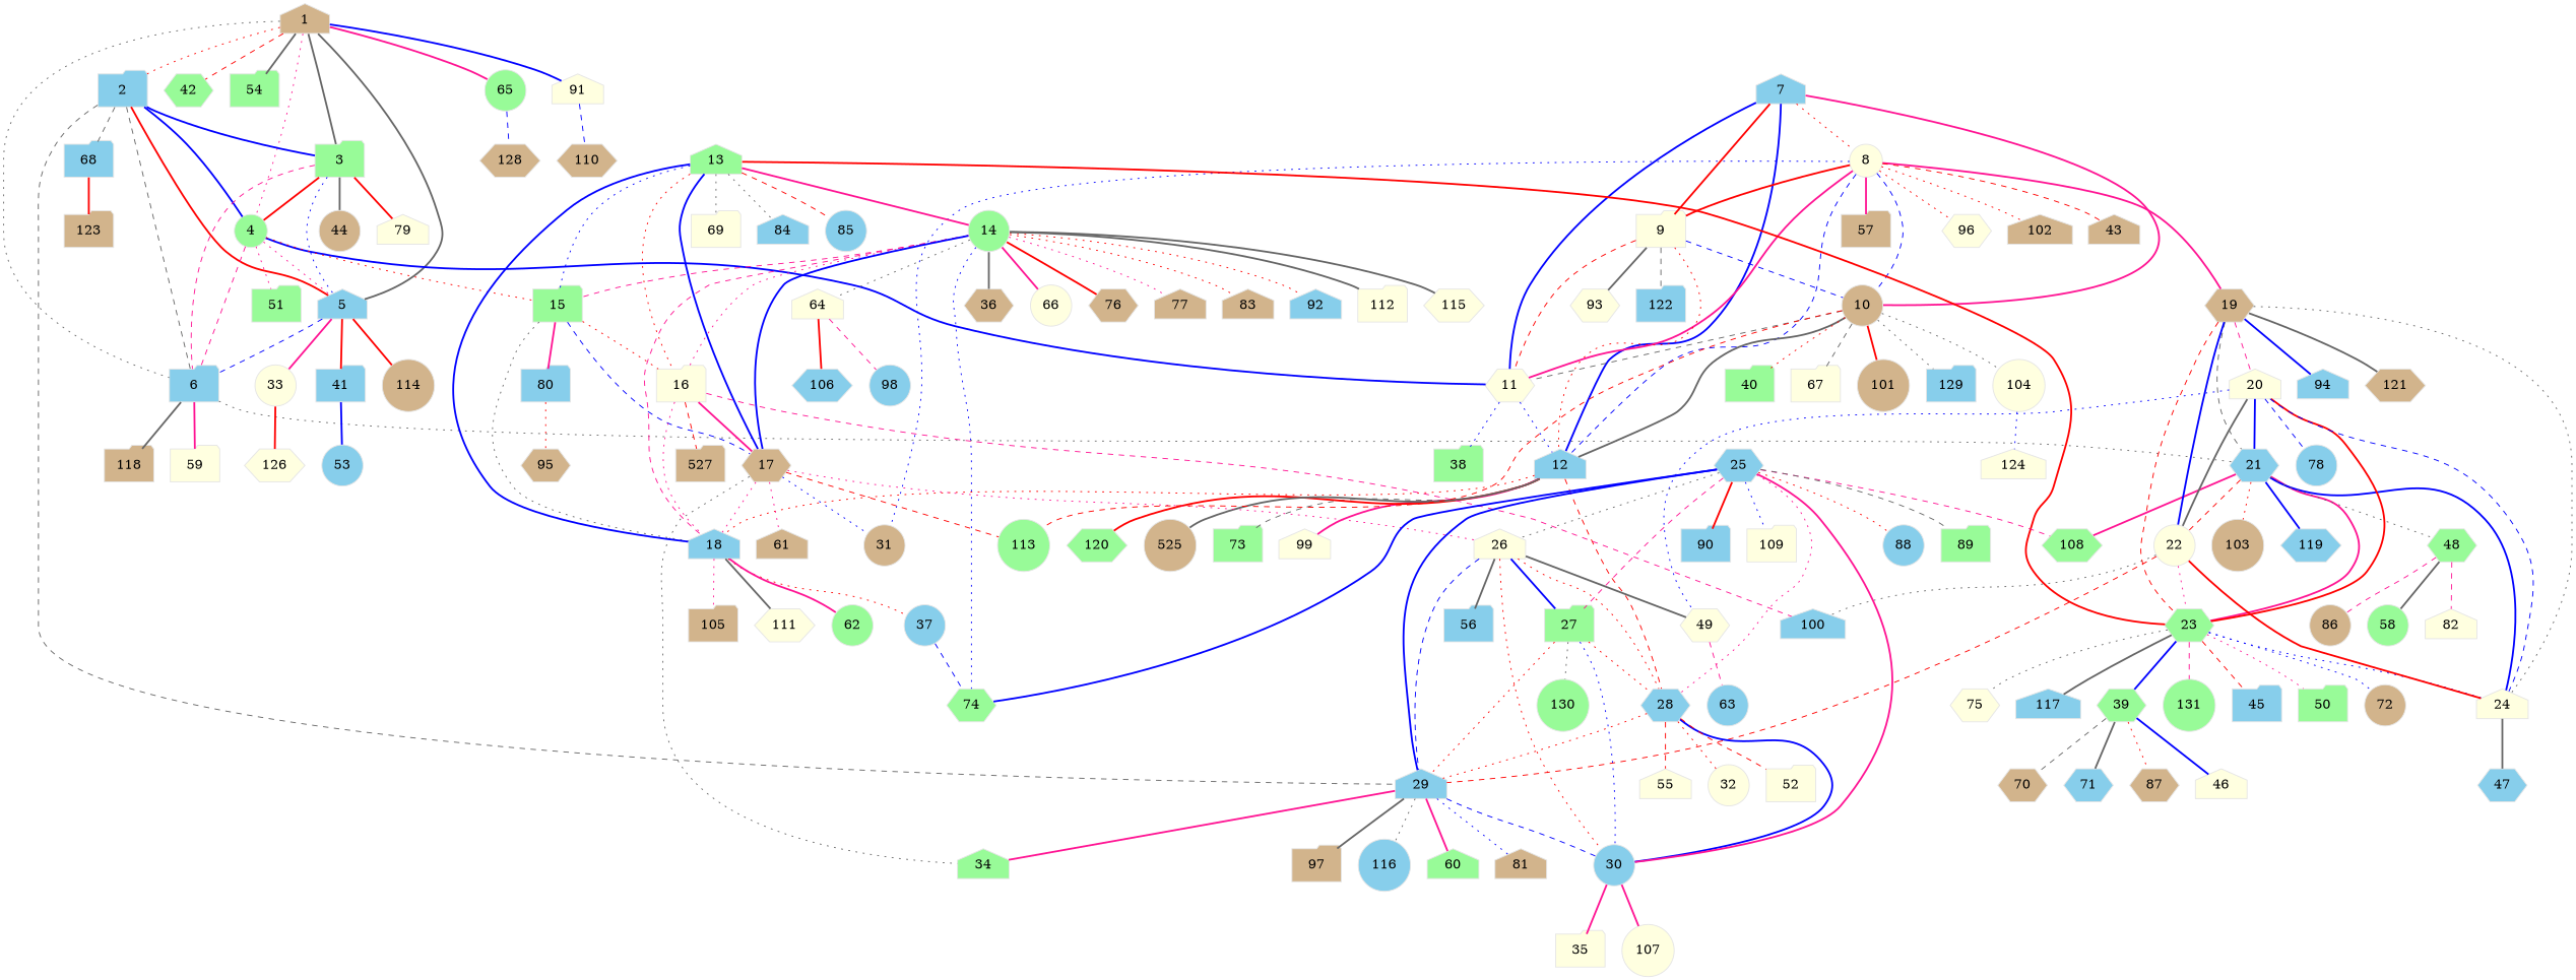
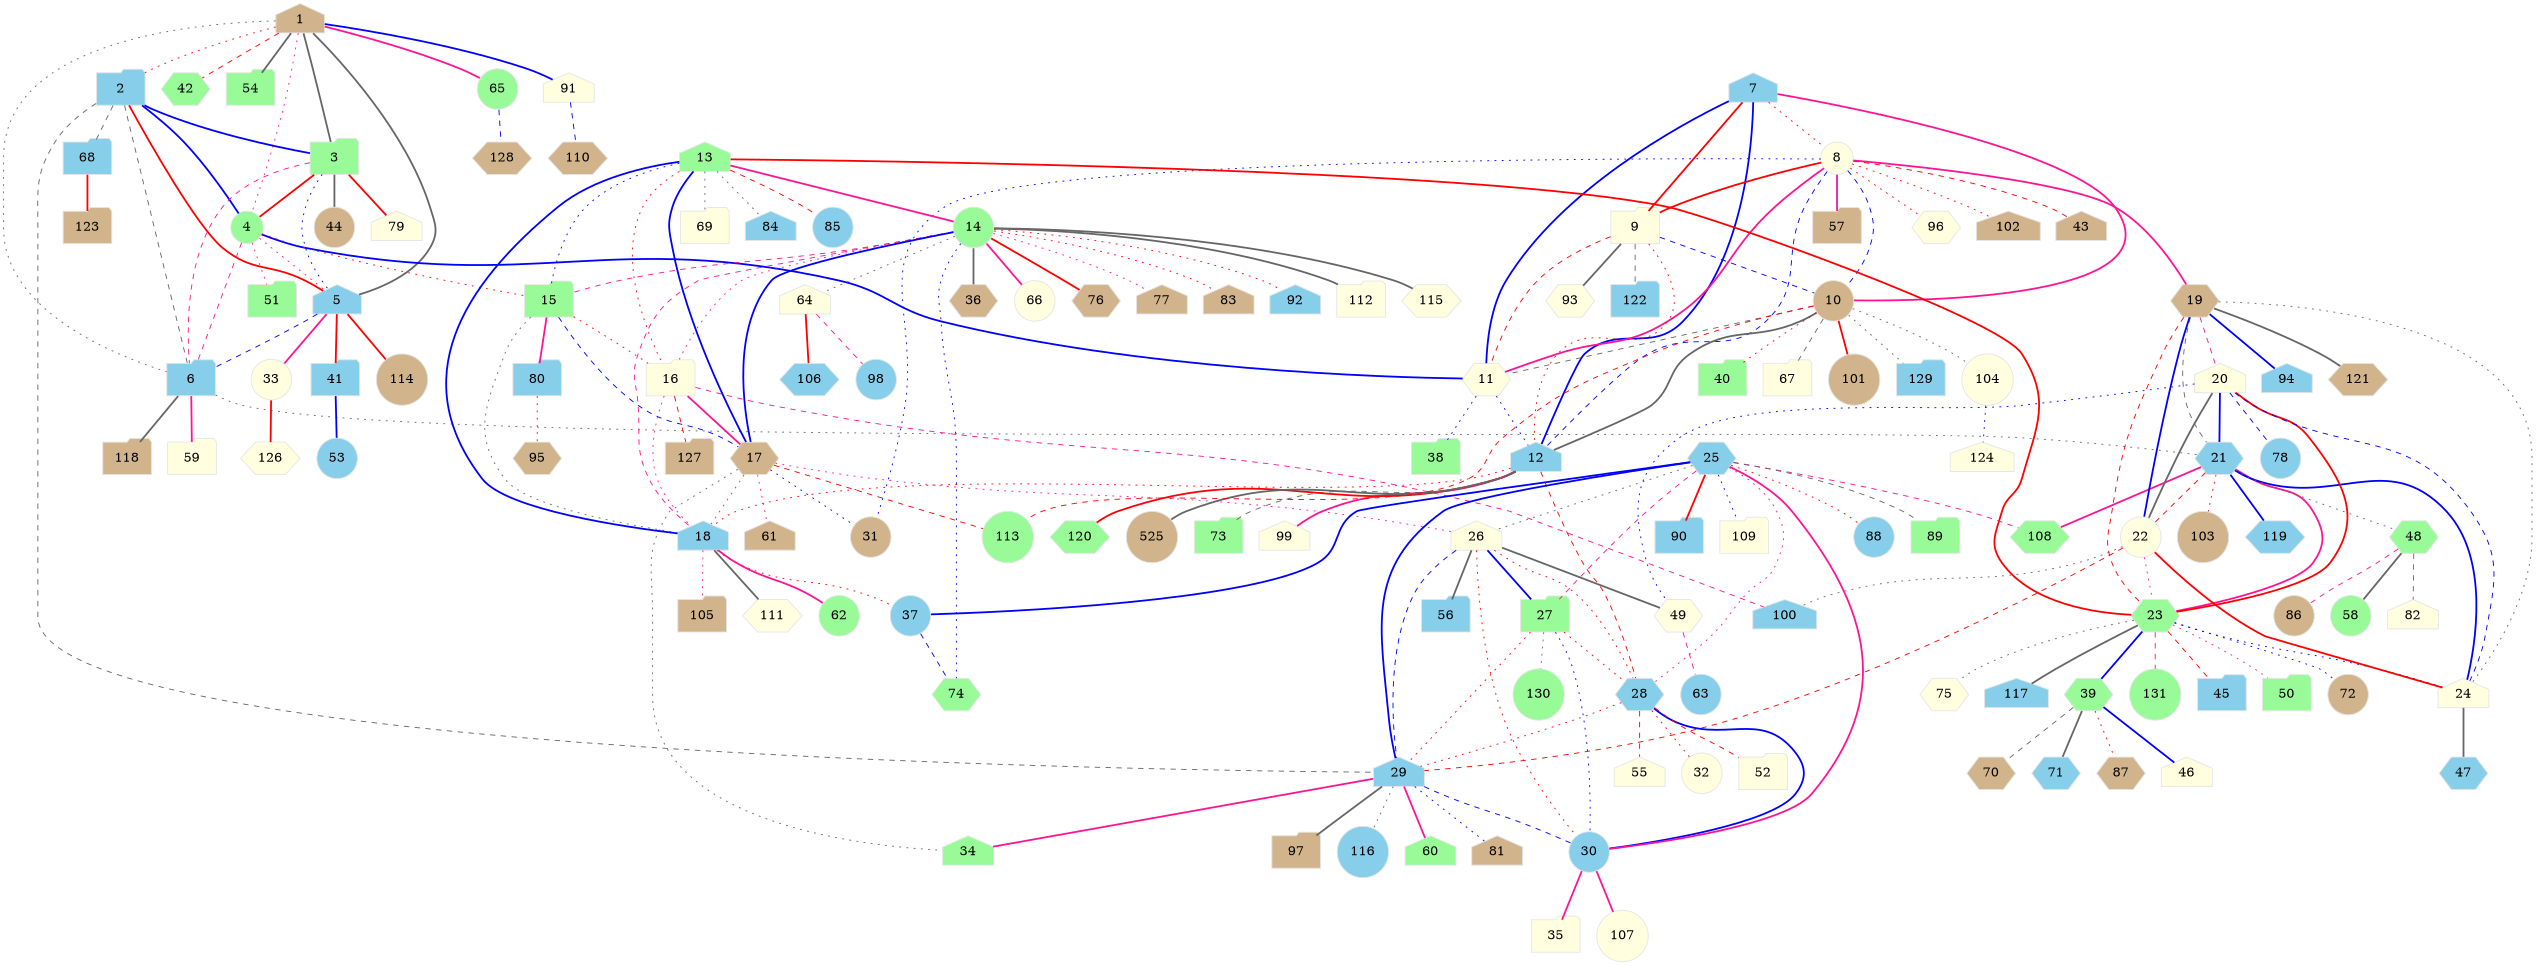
  graph {
    node [color=gray90 fillcolor=skyblue shape=folder style=filled]
    edge [color=red style=bold]
    1 [fillcolor=tan shape=house]
    2
    3 [fillcolor=palegreen]
    4 [fillcolor=palegreen shape=circle]
    5 [shape=house]
    6
    42 [fillcolor=palegreen shape=hexagon]
    54 [fillcolor=palegreen]
    65 [fillcolor=palegreen shape=circle]
    91 [fillcolor=lightyellow shape=house]
    29 [shape=house]
    68
    44 [fillcolor=tan shape=circle]
    79 [fillcolor=lightyellow shape=house]
    11 [fillcolor=lightyellow shape=hexagon]
    15 [fillcolor=palegreen]
    51 [fillcolor=palegreen]
    33 [fillcolor=lightyellow shape=circle]
    41
    114 [fillcolor=tan shape=circle]
    21 [shape=hexagon]
    59 [fillcolor=lightyellow]
    118 [fillcolor=tan]
    128 [fillcolor=tan shape=hexagon]
    110 [fillcolor=tan shape=hexagon]
    34 [fillcolor=palegreen shape=house]
    30 [shape=circle]
    60 [fillcolor=palegreen shape=house]
    81 [fillcolor=tan shape=house]
    97 [fillcolor=tan]
    116 [shape=circle]
    123 [fillcolor=tan]
    12 [shape=house]
    38 [fillcolor=palegreen]
    18 [shape=house]
    16 [fillcolor=lightyellow]
    17 [fillcolor=tan shape=hexagon]
    80
    126 [fillcolor=lightyellow shape=hexagon]
    53 [shape=circle]
    23 [fillcolor=palegreen shape=hexagon]
    22 [fillcolor=lightyellow shape=circle]
    24 [fillcolor=lightyellow shape=house]
    48 [fillcolor=palegreen shape=hexagon]
    103 [fillcolor=tan shape=circle]
    108 [fillcolor=palegreen shape=hexagon]
    119 [shape=hexagon]
    7 [shape=house]
    8 [fillcolor=lightyellow shape=circle]
    9 [fillcolor=lightyellow]
    10 [fillcolor=tan shape=circle]
    19 [fillcolor=tan shape=hexagon]
    31 [fillcolor=tan shape=circle]
    43 [fillcolor=tan shape=house]
    57 [fillcolor=tan]
    96 [fillcolor=lightyellow shape=hexagon]
    102 [fillcolor=tan shape=house]
    93 [fillcolor=lightyellow shape=hexagon]
    122
    40 [fillcolor=palegreen]
    67 [fillcolor=lightyellow]
    101 [fillcolor=tan shape=circle]
    104 [fillcolor=lightyellow shape=circle]
    113 [fillcolor=palegreen shape=circle]
    129
    28 [shape=hexagon]
    73 [fillcolor=palegreen]
    99 [fillcolor=lightyellow shape=house]
    120 [fillcolor=palegreen shape=hexagon]
    n70 [fillcolor=tan label=525 shape=circle]
    20 [fillcolor=lightyellow shape=house]
    94 [shape=house]
    121 [fillcolor=tan shape=hexagon]
    124 [fillcolor=lightyellow shape=house]
    37 [shape=circle]
    62 [fillcolor=palegreen shape=circle]
    105 [fillcolor=tan]
    111 [fillcolor=lightyellow shape=hexagon]
    32 [fillcolor=lightyellow shape=circle]
    52 [fillcolor=lightyellow]
    55 [fillcolor=lightyellow shape=house]
    13 [fillcolor=palegreen shape=house]
    14 [fillcolor=palegreen shape=circle]
    69 [fillcolor=lightyellow]
    84 [shape=house]
    85 [shape=circle]
    36 [fillcolor=tan shape=hexagon]
    64 [fillcolor=lightyellow shape=house]
    66 [fillcolor=lightyellow shape=circle]
    74 [fillcolor=palegreen shape=hexagon]
    76 [fillcolor=tan shape=hexagon]
    77 [fillcolor=tan shape=house]
    83 [fillcolor=tan shape=house]
    92 [shape=house]
    112 [fillcolor=lightyellow]
    115 [fillcolor=lightyellow shape=hexagon]
    100 [shape=house]
-   127 [fillcolor=tan label=527]
+   127 [fillcolor=tan]
    26 [fillcolor=lightyellow shape=house]
    61 [fillcolor=tan shape=house]
    39 [fillcolor=palegreen shape=hexagon]
    45
    50 [fillcolor=palegreen]
    72 [fillcolor=tan shape=circle]
    75 [fillcolor=lightyellow shape=hexagon]
    117 [shape=house]
    131 [fillcolor=palegreen shape=circle]
    98 [shape=circle]
    106 [shape=hexagon]
    95 [fillcolor=tan shape=hexagon]
    49 [fillcolor=lightyellow shape=hexagon]
    27 [fillcolor=palegreen]
    56
    78 [shape=circle]
    47 [shape=hexagon]
    63 [shape=circle]
    58 [fillcolor=palegreen shape=circle]
    82 [fillcolor=lightyellow shape=house]
    86 [fillcolor=tan shape=circle]
    46 [fillcolor=lightyellow shape=house]
    70 [fillcolor=tan shape=hexagon]
    71 [shape=hexagon]
    87 [fillcolor=tan shape=hexagon]
    25 [shape=hexagon]
    88 [shape=circle]
    89 [fillcolor=palegreen]
    90
    109 [fillcolor=lightyellow]
    130 [fillcolor=palegreen shape=circle]
    35 [fillcolor=lightyellow]
    107 [fillcolor=lightyellow shape=circle]
    1 -- 2 [style=dotted]
    1 -- 3 [color=gray40]
    1 -- 4 [color=deeppink style=dotted]
    1 -- 5 [color=gray40]
    1 -- 6 [color=gray40 style=dotted]
    1 -- 42 [style=dashed]
    1 -- 54 [color=gray40]
    1 -- 65 [color=deeppink]
    1 -- 91 [color=blue]
    2 -- 3 [color=blue]
    2 -- 4 [color=blue]
    2 -- 5
    2 -- 6 [color=gray40 style=dashed]
    2 -- 29 [color=gray40 style=dashed]
    2 -- 68 [color=gray40 style=dashed]
    3 -- 4
    3 -- 5 [color=blue style=dotted]
    3 -- 6 [color=deeppink style=dashed]
    3 -- 44 [color=gray40]
    3 -- 79
    4 -- 5 [color=deeppink style=dotted]
    4 -- 6 [color=deeppink style=dashed]
    4 -- 11 [color=blue]
    4 -- 15 [style=dotted]
    4 -- 51 [color=deeppink style=dotted]
    5 -- 6 [color=blue style=dashed]
    5 -- 33 [color=deeppink]
    5 -- 41
    5 -- 114
    6 -- 21 [color=gray40 style=dotted]
    6 -- 59 [color=deeppink]
    6 -- 118 [color=gray40]
    65 -- 128 [color=blue style=dashed]
    91 -- 110 [color=blue style=dashed]
    29 -- 34 [color=deeppink]
    29 -- 30 [color=blue style=dashed]
    29 -- 60 [color=deeppink]
    29 -- 81 [color=blue style=dotted]
    29 -- 97 [color=gray40]
    29 -- 116 [color=gray40 style=dotted]
    68 -- 123
    11 -- 12 [color=blue style=dotted]
    11 -- 38 [color=blue style=dotted]
    15 -- 18 [color=gray40 style=dotted]
    15 -- 16 [style=dotted]
    15 -- 17 [color=blue style=dashed]
    15 -- 80 [color=deeppink]
    33 -- 126
    41 -- 53 [color=blue]
    21 -- 23 [color=deeppink]
    21 -- 22 [style=dashed]
    21 -- 24 [color=blue]
    21 -- 48 [color=gray40 style=dotted]
    21 -- 103 [style=dotted]
    21 -- 108 [color=deeppink]
    21 -- 119 [color=blue]
    30 -- 35 [color=deeppink]
    30 -- 107 [color=deeppink]
    12 -- 18 [style=dotted]
    12 -- 28 [style=dashed]
    12 -- 73 [color=gray40 style=dashed]
    12 -- 99 [color=deeppink]
    12 -- 120
    12 -- n70 [color=gray40]
    18 -- 37 [style=dotted]
    18 -- 62 [color=deeppink]
    18 -- 105 [color=deeppink style=dotted]
    18 -- 111 [color=gray40]
    16 -- 18 [color=deeppink style=dotted]
    16 -- 17 [color=deeppink]
    16 -- 100 [color=deeppink style=dashed]
    16 -- 127 [style=dashed]
    17 -- 34 [color=gray40 style=dotted]
    17 -- 18 [color=deeppink style=dotted]
    17 -- 31 [color=blue style=dotted]
    17 -- 113 [style=dashed]
    17 -- 26 [color=deeppink style=dotted]
    17 -- 61 [color=deeppink style=dotted]
    80 -- 95 [style=dotted]
    23 -- 24 [color=blue style=dotted]
    23 -- 39 [color=blue]
    23 -- 45 [style=dashed]
    23 -- 50 [color=deeppink style=dotted]
    23 -- 72 [color=blue style=dotted]
    23 -- 75 [color=gray40 style=dotted]
    23 -- 117 [color=gray40]
    23 -- 131 [color=deeppink style=dashed]
    22 -- 29 [style=dashed]
    22 -- 23 [color=deeppink style=dotted]
    22 -- 24
    22 -- 100 [color=gray40 style=dotted]
    24 -- 47 [color=gray40]
    48 -- 58 [color=gray40]
    48 -- 82 [color=deeppink style=dashed]
    48 -- 86 [color=deeppink style=dashed]
    7 -- 11 [color=blue]
    7 -- 12 [color=blue]
    7 -- 8 [style=dotted]
    7 -- 9
    7 -- 10 [color=deeppink]
    8 -- 11 [color=deeppink]
    8 -- 12 [color=blue style=dashed]
    8 -- 9
    8 -- 10 [color=blue style=dashed]
    8 -- 19 [color=deeppink]
    8 -- 31 [color=blue style=dotted]
    8 -- 43 [style=dashed]
    8 -- 57 [color=deeppink]
    8 -- 96 [style=dotted]
    8 -- 102 [style=dotted]
    9 -- 11 [style=dashed]
    9 -- 12 [style=dotted]
    9 -- 10 [color=blue style=dashed]
    9 -- 93 [color=gray40]
    9 -- 122 [color=gray40 style=dashed]
    10 -- 11 [color=gray40 style=dashed]
    10 -- 12 [color=gray40]
    10 -- 40 [style=dotted]
    10 -- 67 [color=gray40 style=dashed]
    10 -- 101
    10 -- 104 [color=gray40 style=dotted]
    10 -- 113 [style=dashed]
    10 -- 129 [color=gray40 style=dotted]
    19 -- 21 [color=gray40 style=dashed]
    19 -- 23 [style=dashed]
    19 -- 22 [color=blue]
    19 -- 24 [color=gray40 style=dotted]
    19 -- 20 [color=deeppink style=dashed]
    19 -- 94 [color=blue]
    19 -- 121 [color=gray40]
    104 -- 124 [color=blue style=dotted]
    28 -- 29 [style=dotted]
    28 -- 30 [color=blue]
    28 -- 32 [style=dotted]
    28 -- 52 [style=dashed]
    28 -- 55 [style=dashed]
    20 -- 21 [color=blue]
    20 -- 23
    20 -- 22 [color=gray40]
    20 -- 24 [color=blue style=dashed]
    20 -- 49 [color=blue style=dotted]
    20 -- 78 [color=blue style=dashed]
    37 -- 74 [color=blue style=dashed]
    13 -- 15 [color=blue style=dotted]
    13 -- 18 [color=blue]
    13 -- 16 [style=dotted]
    13 -- 17 [color=blue]
    13 -- 23
    13 -- 14 [color=deeppink]
    13 -- 69 [color=gray40 style=dotted]
    13 -- 84 [color=gray40 style=dotted]
    13 -- 85 [style=dashed]
    14 -- 15 [color=deeppink style=dashed]
    14 -- 18 [color=deeppink style=dashed]
    14 -- 16 [color=deeppink style=dotted]
    14 -- 17 [color=blue]
    14 -- 36 [color=gray40]
    14 -- 64 [color=gray40 style=dotted]
    14 -- 66 [color=deeppink]
    14 -- 74 [color=blue style=dotted]
    14 -- 76
    14 -- 77 [color=deeppink style=dotted]
    14 -- 83 [style=dotted]
    14 -- 92 [style=dotted]
    14 -- 112 [color=gray40]
    14 -- 115 [color=gray40]
    64 -- 98 [color=deeppink style=dashed]
    64 -- 106
    26 -- 29 [color=blue style=dashed]
    26 -- 30 [style=dotted]
    26 -- 28 [style=dotted]
    26 -- 49 [color=gray40]
    26 -- 27 [color=blue]
    26 -- 56 [color=gray40]
    39 -- 46 [color=blue]
    39 -- 70 [color=gray40 style=dashed]
    39 -- 71 [color=gray40]
    39 -- 87 [style=dotted]
    49 -- 63 [color=deeppink style=dashed]
    27 -- 29 [style=dotted]
    27 -- 30 [color=blue style=dotted]
    27 -- 28 [style=dotted]
    27 -- 130 [color=gray40 style=dotted]
    25 -- 29 [color=blue]
    25 -- 30 [color=deeppink]
    25 -- 108 [color=deeppink style=dashed]
    25 -- 28 [color=deeppink style=dotted]
-   25 -- 74 [color=blue]
+   25 -- 37 [color=blue]
    25 -- 26 [color=gray40 style=dotted]
    25 -- 27 [color=deeppink style=dashed]
    25 -- 88 [style=dotted]
    25 -- 89 [color=gray40 style=dashed]
    25 -- 90
    25 -- 109 [color=blue style=dotted]
  }
